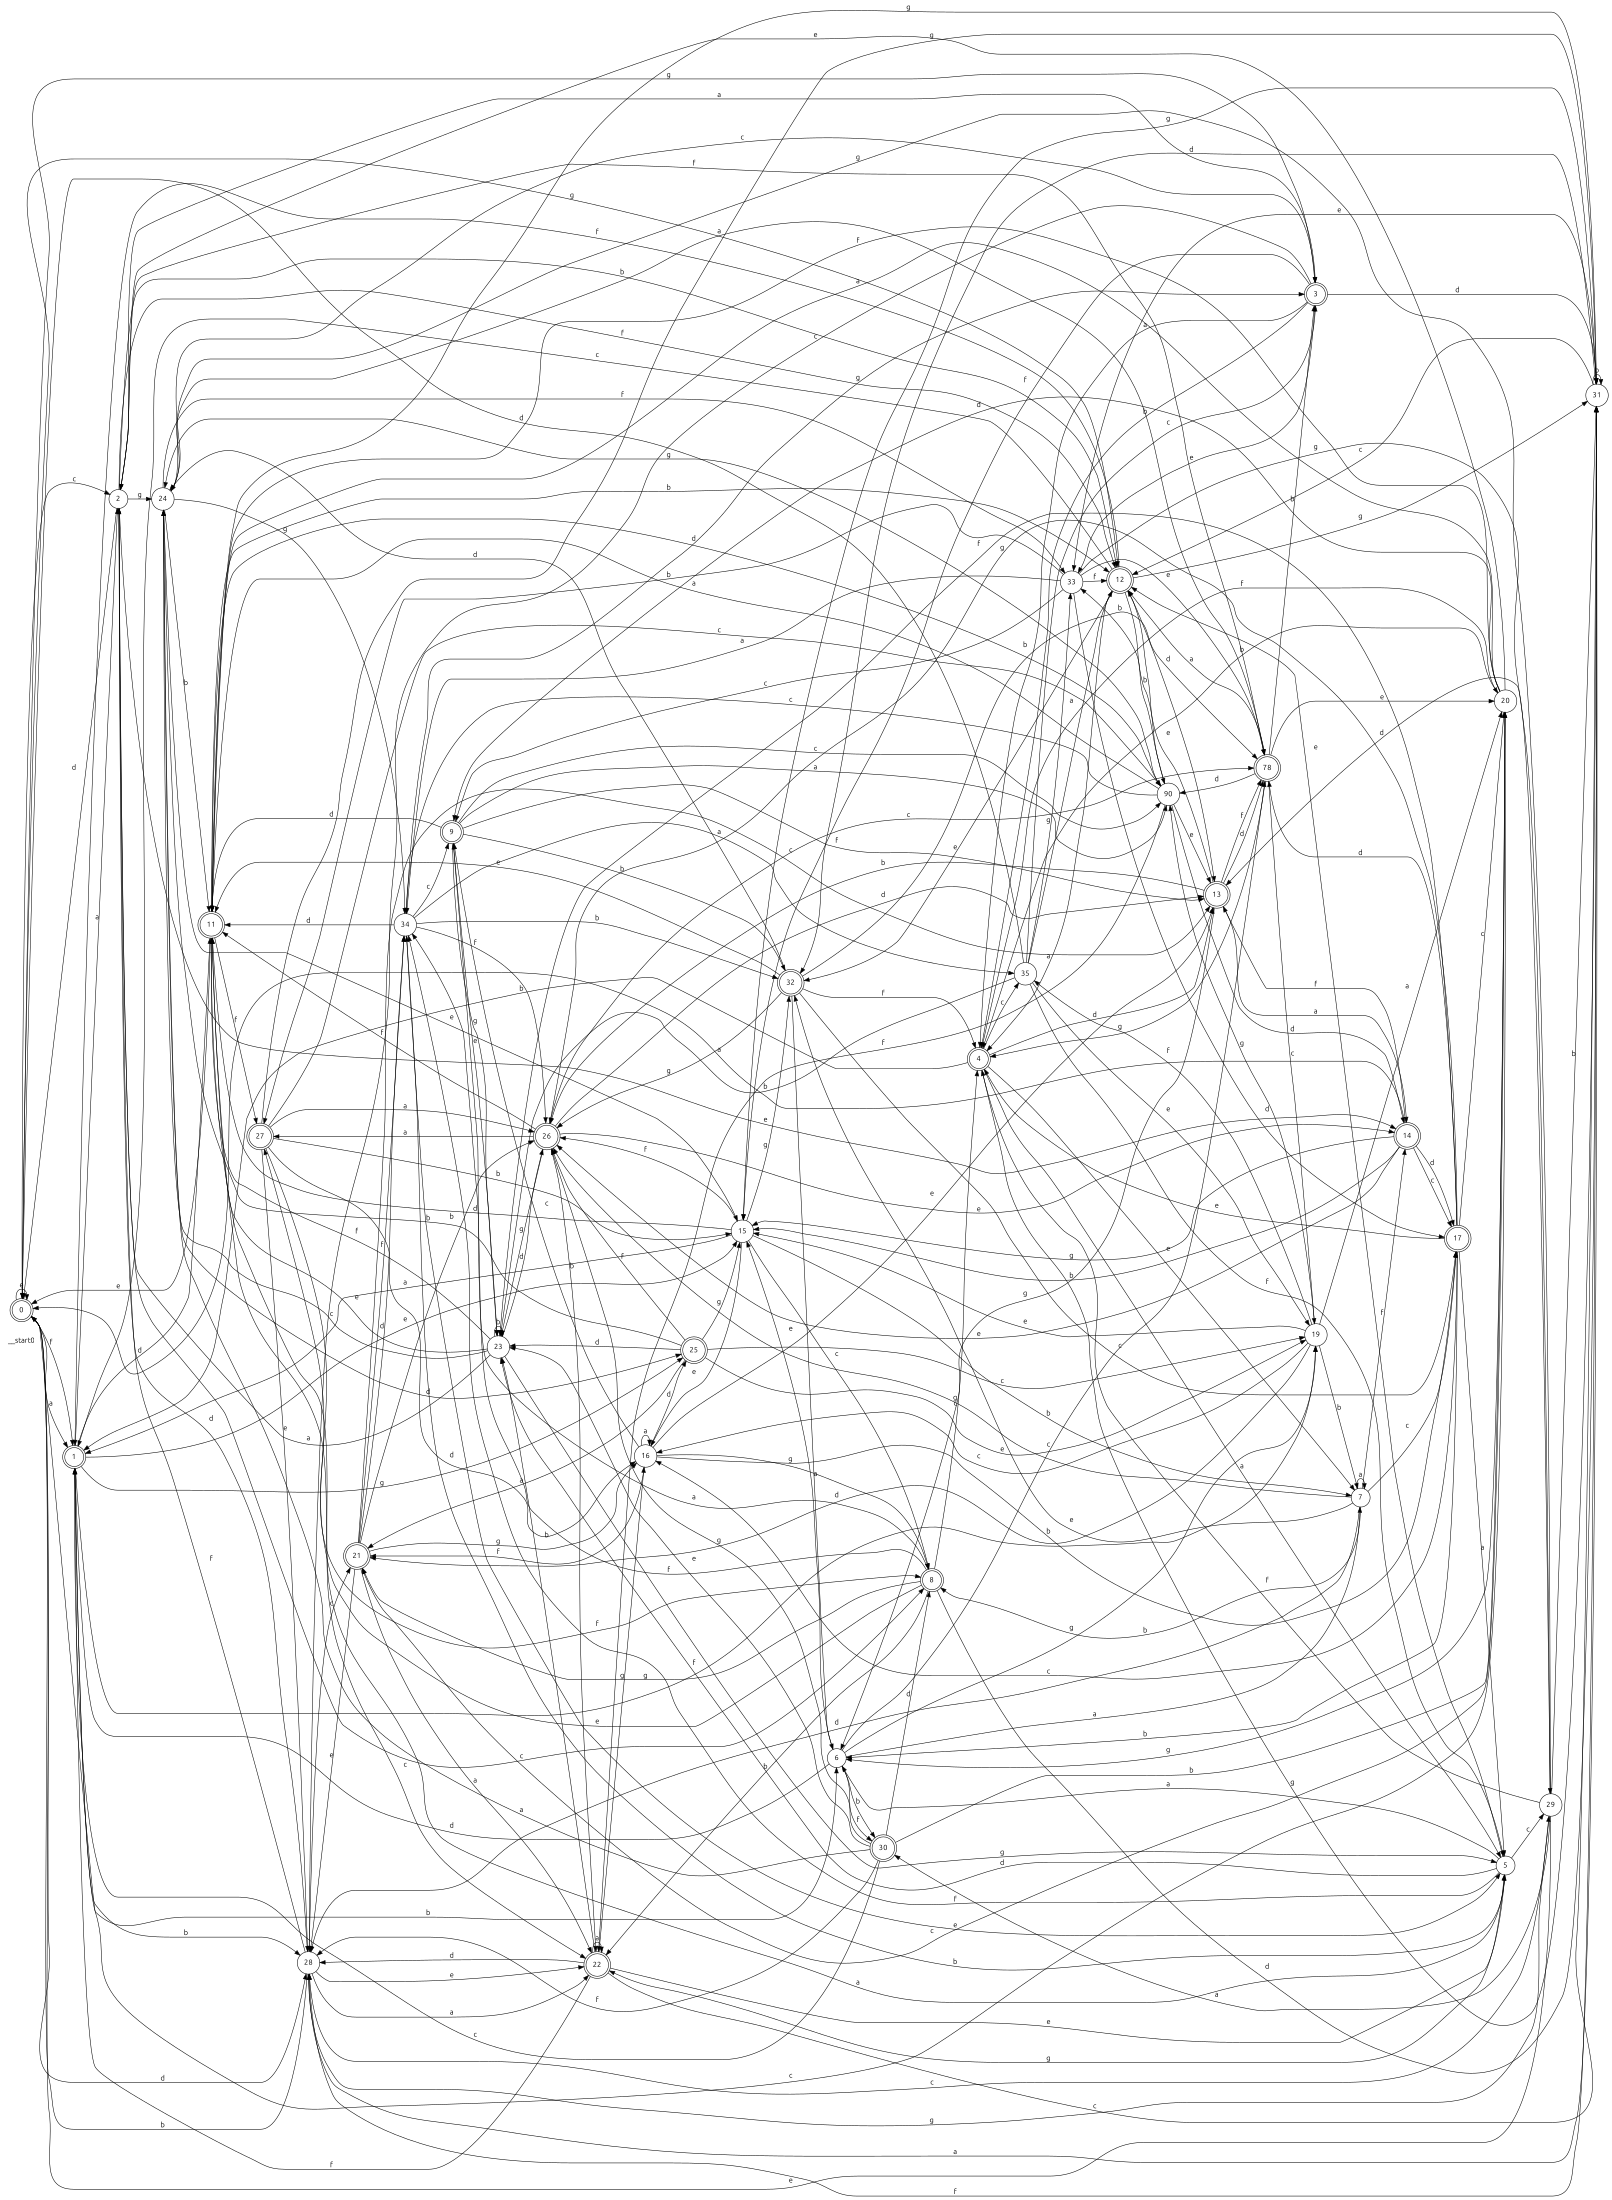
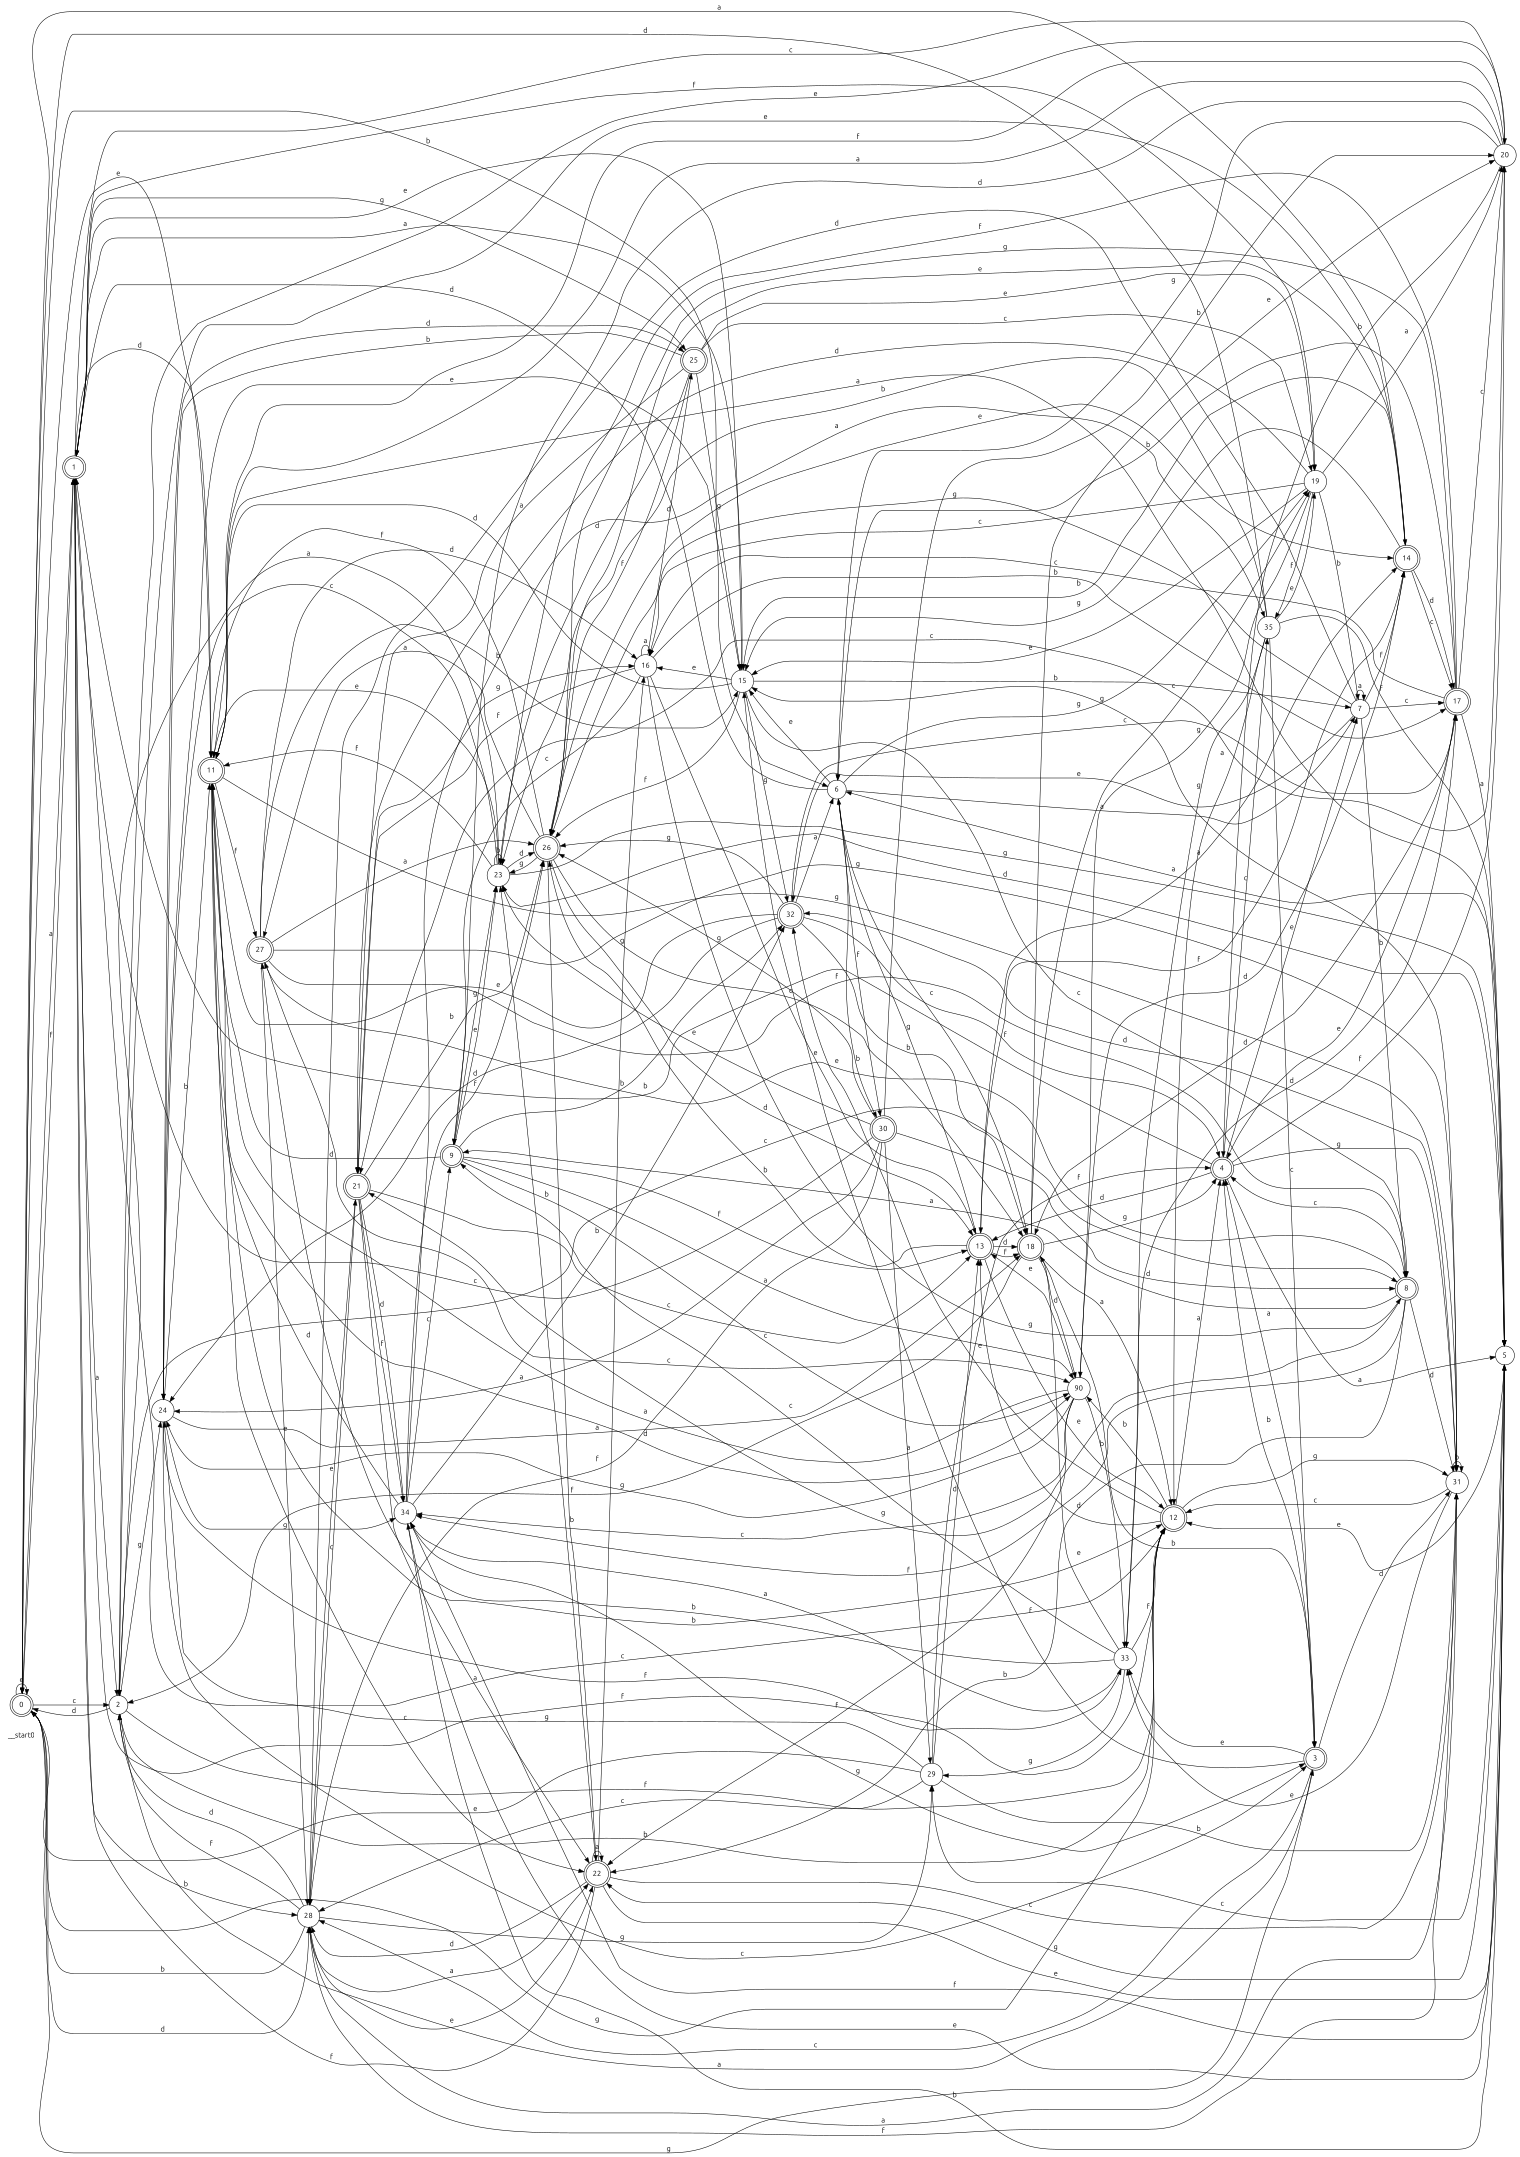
  digraph {
    fontname=Ubuntu
    rankdir=LR
    node [fontname=Ubuntu shape=doublecircle color=black fillcolor=white style="rounded,filled"]
    edge [fontname=Ubuntu]
    __start0 [shape=none color="" fillcolor="" style=""]
    n2 [label=0]
    n3 [label=1]
    n4 [label=2 shape=circle style=filled]
    n5 [label=6 shape=circle style=filled]
    n6 [label=12]
    n7 [label=28 shape=circle style=filled]
    n8 [label=11]
    n9 [label=15 shape=circle style=filled]
    n10 [label=19 shape=circle style=filled]
    n11 [label=20 shape=circle style=filled]
    n12 [label=25]
    n13 [label=3]
    n14 [label=8]
    n15 [label=14]
    n16 [label=24 shape=circle style=filled]
    n17 [label=7 shape=circle style=filled]
-   n18 [label=78]
+   n18 [label=18]
    n19 [label=30]
    n20 [label=4]
    n21 [label=31 shape=circle style=filled]
    n22 [label=13]
    n23 [label=32]
    n24 [label=90 shape=circle style=filled]
    n25 [label=22]
    n26 [label=29 shape=circle style=filled]
    n27 [label=21]
    n28 [label=5 shape=circle style=filled]
    n29 [label=27]
    n30 [label=26]
    n31 [label=16 shape=circle style=filled]
    n32 [label=35 shape=circle style=filled]
    n33 [label=9]
    n34 [label=23 shape=circle style=filled]
    n35 [label=33 shape=circle style=filled]
    n36 [label=34 shape=circle style=filled]
    n37 [label=17]
    n2 -> n2 [label=e]
    n2 -> n3 [label=a]
    n2 -> n3 [label=f]
    n2 -> n4 [label=c]
    n2 -> n5 [label=b]
    n2 -> n6 [label=g]
    n2 -> n7 [label=d]
    n3 -> n4 [label=a]
    n3 -> n7 [label=b]
    n3 -> n8 [label=d]
    n3 -> n9 [label=e]
    n3 -> n10 [label=f]
    n3 -> n11 [label=c]
    n3 -> n12 [label=g]
    n4 -> n2 [label=d]
    n4 -> n6 [label=b]
    n4 -> n6 [label=f]
    n4 -> n13 [label=a]
    n4 -> n14 [label=c]
    n4 -> n15 [label=e]
    n4 -> n16 [label=g]
    n5 -> n3 [label=d]
    n5 -> n9 [label=e]
    n5 -> n10 [label=g]
    n5 -> n17 [label=a]
    n5 -> n18 [label=c]
    n5 -> n19 [label=b]
    n5 -> n19 [label=f]
    n6 -> n3 [label=c]
    n6 -> n3 [label=f]
    n6 -> n20 [label=a]
    n6 -> n21 [label=g]
    n6 -> n22 [label=d]
    n6 -> n23 [label=e]
    n6 -> n24 [label=b]
    n7 -> n2 [label=b]
    n7 -> n4 [label=d]
    n7 -> n4 [label=f]
    n7 -> n25 [label=a]
    n7 -> n25 [label=e]
    n7 -> n26 [label=g]
    n7 -> n27 [label=c]
    n8 -> n2 [label=e]
    n8 -> n6 [label=b]
    n8 -> n21 [label=g]
    n8 -> n24 [label=d]
    n8 -> n25 [label=c]
    n8 -> n28 [label=a]
    n8 -> n29 [label=f]
    n9 -> n3 [label=a]
    n9 -> n8 [label=d]
    n9 -> n14 [label=c]
    n9 -> n17 [label=b]
    n9 -> n23 [label=g]
    n9 -> n30 [label=f]
    n9 -> n31 [label=e]
    n10 -> n9 [label=e]
    n10 -> n11 [label=a]
    n10 -> n17 [label=b]
    n10 -> n24 [label=g]
    n10 -> n27 [label=d]
    n10 -> n31 [label=c]
    n10 -> n32 [label=f]
    n11 -> n4 [label=e]
    n11 -> n5 [label=g]
    n11 -> n8 [label=a]
    n11 -> n8 [label=f]
    n11 -> n20 [label=b]
    n11 -> n27 [label=c]
    n11 -> n33 [label=d]
    n12 -> n9 [label=g]
    n12 -> n10 [label=c]
    n12 -> n10 [label=e]
    n12 -> n16 [label=b]
    n12 -> n27 [label=a]
    n12 -> n30 [label=f]
    n12 -> n34 [label=d]
    n13 -> n2 [label=g]
    n13 -> n7 [label=c]
    n13 -> n9 [label=f]
    n13 -> n20 [label=a]
    n13 -> n20 [label=b]
    n13 -> n21 [label=d]
    n13 -> n35 [label=e]
    n14 -> n20 [label=c]
    n14 -> n21 [label=d]
    n14 -> n25 [label=b]
    n14 -> n27 [label=g]
    n14 -> n29 [label=e]
    n14 -> n33 [label=a]
    n14 -> n36 [label=f]
    n15 -> n2 [label=a]
    n15 -> n9 [label=b]
    n15 -> n9 [label=g]
    n15 -> n22 [label=f]
    n15 -> n30 [label=e]
    n15 -> n37 [label=c]
    n15 -> n37 [label=d]
    n16 -> n8 [label=b]
    n16 -> n9 [label=e]
    n16 -> n12 [label=d]
    n16 -> n13 [label=c]
    n16 -> n18 [label=a]
    n16 -> n35 [label=f]
    n16 -> n36 [label=g]
    n17 -> n7 [label=d]
    n17 -> n14 [label=b]
    n17 -> n15 [label=f]
    n17 -> n17 [label=a]
    n17 -> n23 [label=e]
    n17 -> n30 [label=g]
    n17 -> n37 [label=c]
    n18 -> n4 [label=f]
    n18 -> n6 [label=a]
    n18 -> n10 [label=c]
    n18 -> n11 [label=e]
    n18 -> n13 [label=b]
    n18 -> n20 [label=g]
    n18 -> n24 [label=d]
    n19 -> n3 [label=c]
    n19 -> n7 [label=f]
    n19 -> n11 [label=b]
    n19 -> n14 [label=d]
    n19 -> n16 [label=a]
    n19 -> n30 [label=g]
    n19 -> n34 [label=e]
    n20 -> n3 [label=b]
    n20 -> n11 [label=f]
    n20 -> n17 [label=e]
    n20 -> n21 [label=g]
    n20 -> n22 [label=d]
    n20 -> n28 [label=a]
    n20 -> n32 [label=c]
    n21 -> n6 [label=c]
    n21 -> n7 [label=a]
    n21 -> n7 [label=f]
    n21 -> n9 [label=g]
    n21 -> n21 [label=b]
    n21 -> n23 [label=d]
    n21 -> n35 [label=e]
    n22 -> n5 [label=g]
    n22 -> n6 [label=e]
    n22 -> n15 [label=a]
    n22 -> n18 [label=d]
    n22 -> n18 [label=f]
    n22 -> n30 [label=b]
    n23 -> n5 [label=a]
    n23 -> n8 [label=e]
    n23 -> n16 [label=d]
    n23 -> n18 [label=b]
    n23 -> n20 [label=f]
    n23 -> n30 [label=g]
    n23 -> n37 [label=c]
    n24 -> n8 [label=a]
    n24 -> n15 [label=d]
    n24 -> n16 [label=g]
    n24 -> n22 [label=e]
    n24 -> n25 [label=f]
    n24 -> n35 [label=b]
    n24 -> n36 [label=c]
    n25 -> n3 [label=f]
    n25 -> n7 [label=d]
    n25 -> n21 [label=c]
    n25 -> n25 [label=a]
    n25 -> n28 [label=e]
    n25 -> n31 [label=g]
    n25 -> n34 [label=b]
    n26 -> n2 [label=e]
    n26 -> n7 [label=c]
    n26 -> n16 [label=g]
-   n26 -> n19 [label=a]
+   n19 -> n26 [label=a]
    n26 -> n20 [label=f]
    n26 -> n21 [label=b]
    n26 -> n22 [label=d]
    n27 -> n7 [label=e]
    n27 -> n22 [label=c]
    n27 -> n25 [label=a]
    n27 -> n30 [label=b]
    n27 -> n31 [label=g]
    n27 -> n36 [label=d]
    n27 -> n36 [label=f]
    n28 -> n5 [label=a]
    n28 -> n6 [label=e]
    n28 -> n25 [label=g]
    n28 -> n26 [label=c]
    n28 -> n34 [label=d]
    n28 -> n36 [label=b]
    n28 -> n36 [label=f]
    n29 -> n7 [label=e]
    n29 -> n9 [label=b]
    n29 -> n14 [label=f]
    n29 -> n21 [label=g]
    n29 -> n24 [label=c]
    n29 -> n30 [label=a]
    n29 -> n31 [label=d]
    n30 -> n8 [label=f]
    n30 -> n15 [label=e]
    n30 -> n18 [label=c]
    n30 -> n22 [label=d]
    n30 -> n25 [label=b]
    n30 -> n29 [label=a]
    n30 -> n34 [label=g]
    n31 -> n12 [label=d]
    n31 -> n14 [label=g]
    n31 -> n22 [label=e]
    n31 -> n27 [label=f]
    n31 -> n31 [label=a]
    n31 -> n33 [label=c]
    n31 -> n37 [label=b]
    n32 -> n2 [label=d]
    n32 -> n6 [label=a]
    n32 -> n10 [label=e]
    n32 -> n13 [label=c]
    n32 -> n28 [label=f]
    n32 -> n34 [label=b]
    n32 -> n35 [label=g]
    n33 -> n8 [label=d]
    n33 -> n22 [label=f]
    n33 -> n23 [label=b]
    n33 -> n24 [label=a]
    n33 -> n24 [label=c]
    n33 -> n34 [label=e]
    n33 -> n34 [label=g]
    n34 -> n4 [label=a]
    n34 -> n8 [label=e]
    n34 -> n8 [label=f]
    n34 -> n16 [label=c]
    n34 -> n28 [label=g]
    n34 -> n30 [label=d]
    n34 -> n34 [label=b]
    n35 -> n6 [label=f]
    n35 -> n18 [label=e]
    n35 -> n26 [label=g]
    n35 -> n29 [label=b]
    n35 -> n33 [label=c]
    n35 -> n36 [label=a]
    n35 -> n37 [label=d]
    n36 -> n8 [label=d]
    n36 -> n13 [label=g]
    n36 -> n23 [label=b]
    n36 -> n28 [label=e]
    n36 -> n30 [label=f]
    n36 -> n32 [label=a]
    n36 -> n33 [label=c]
    n37 -> n5 [label=b]
    n37 -> n11 [label=c]
    n37 -> n18 [label=d]
    n37 -> n20 [label=e]
    n37 -> n28 [label=a]
    n37 -> n30 [label=g]
    n37 -> n31 [label=c]
    n37 -> n34 [label=f]
  }
